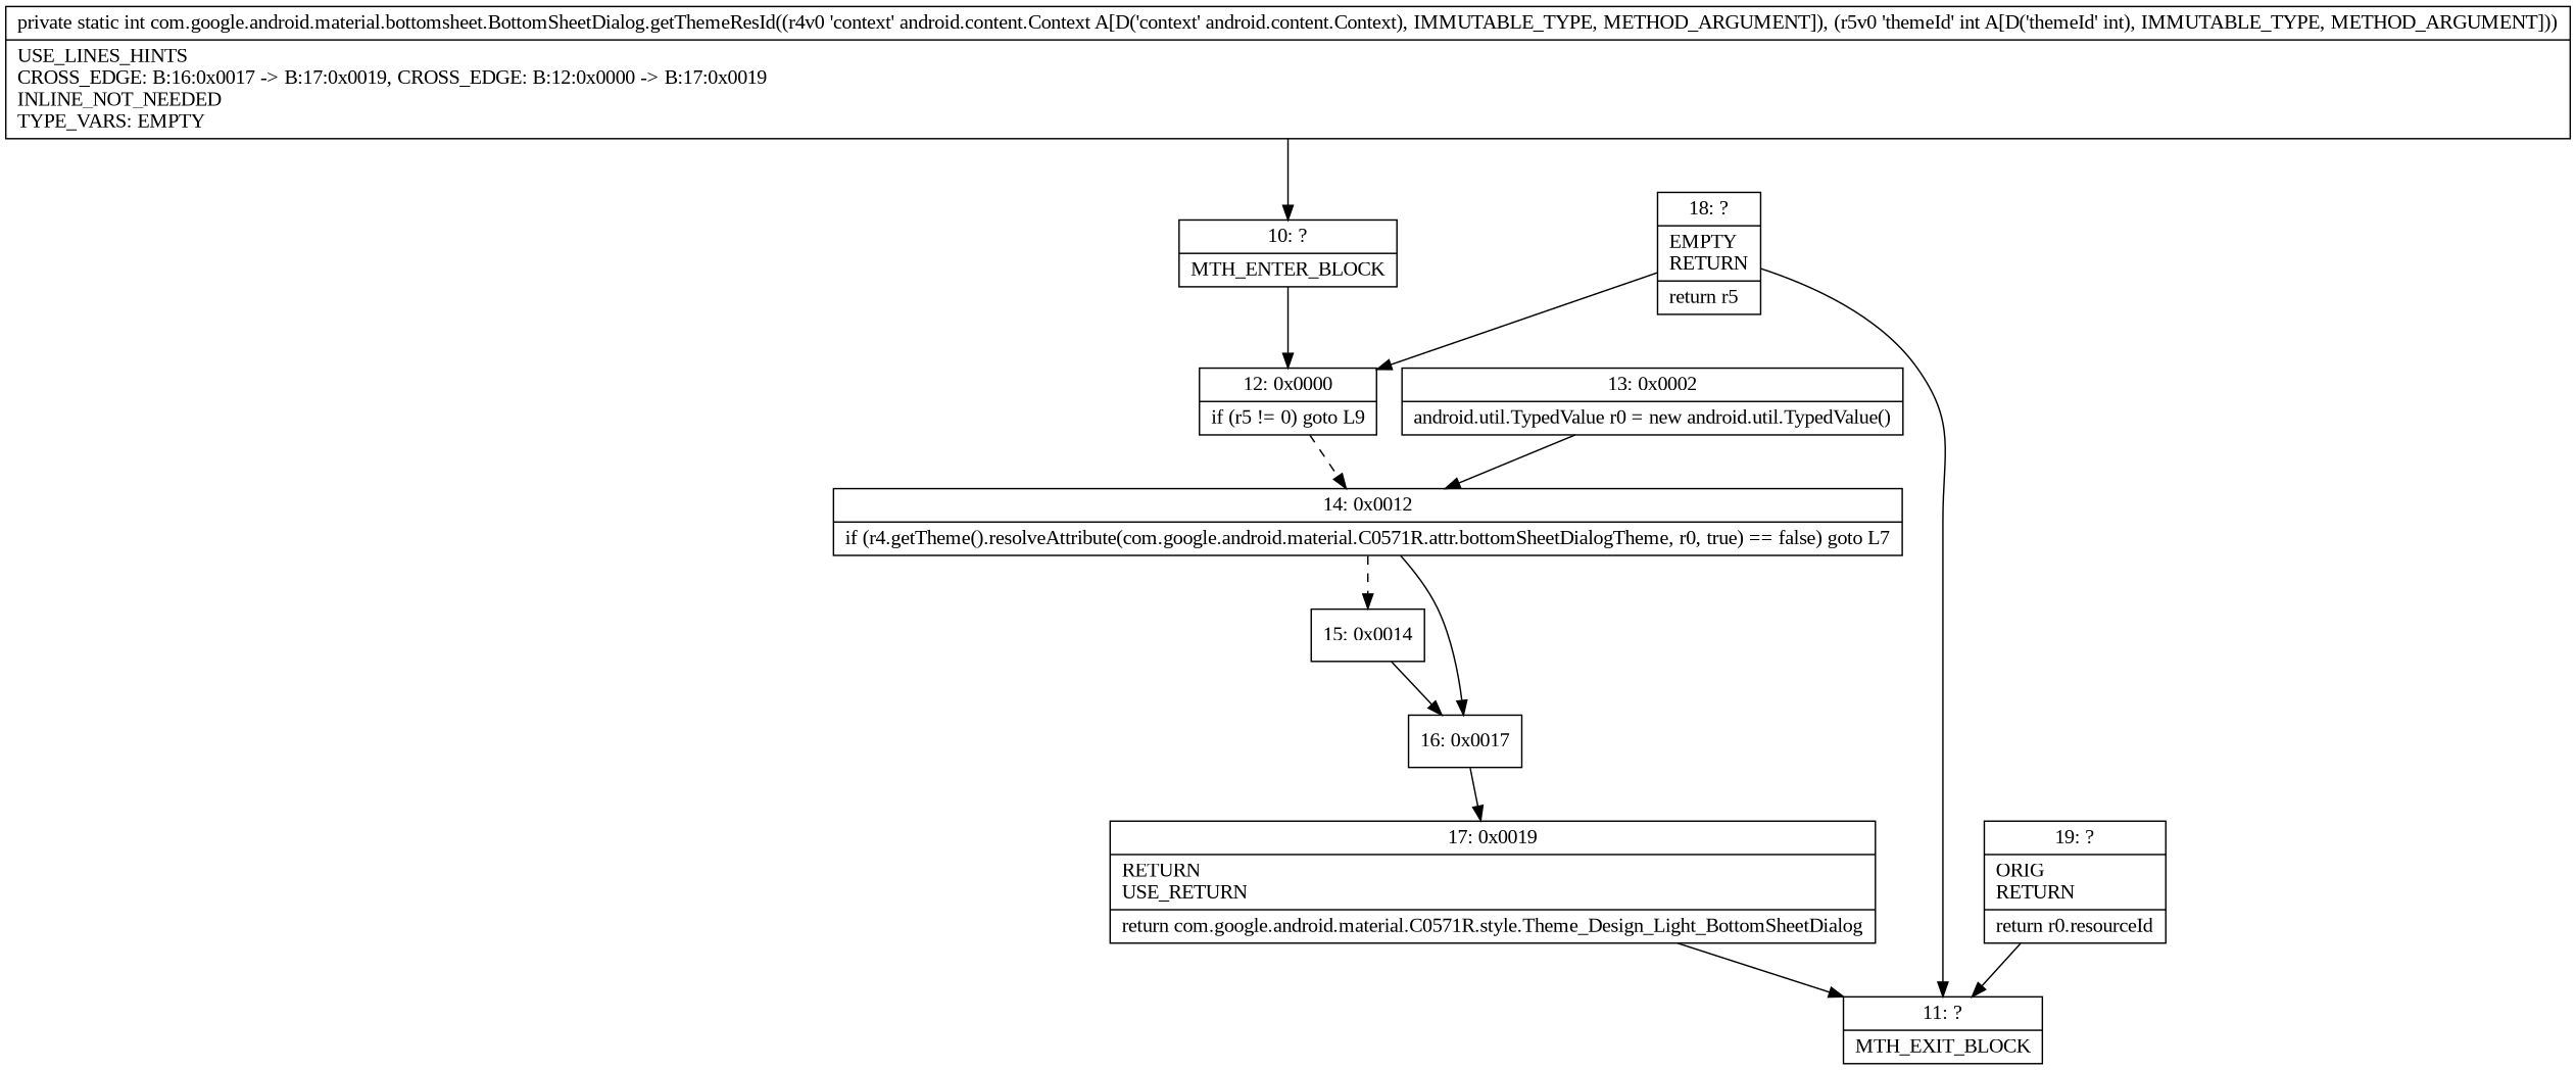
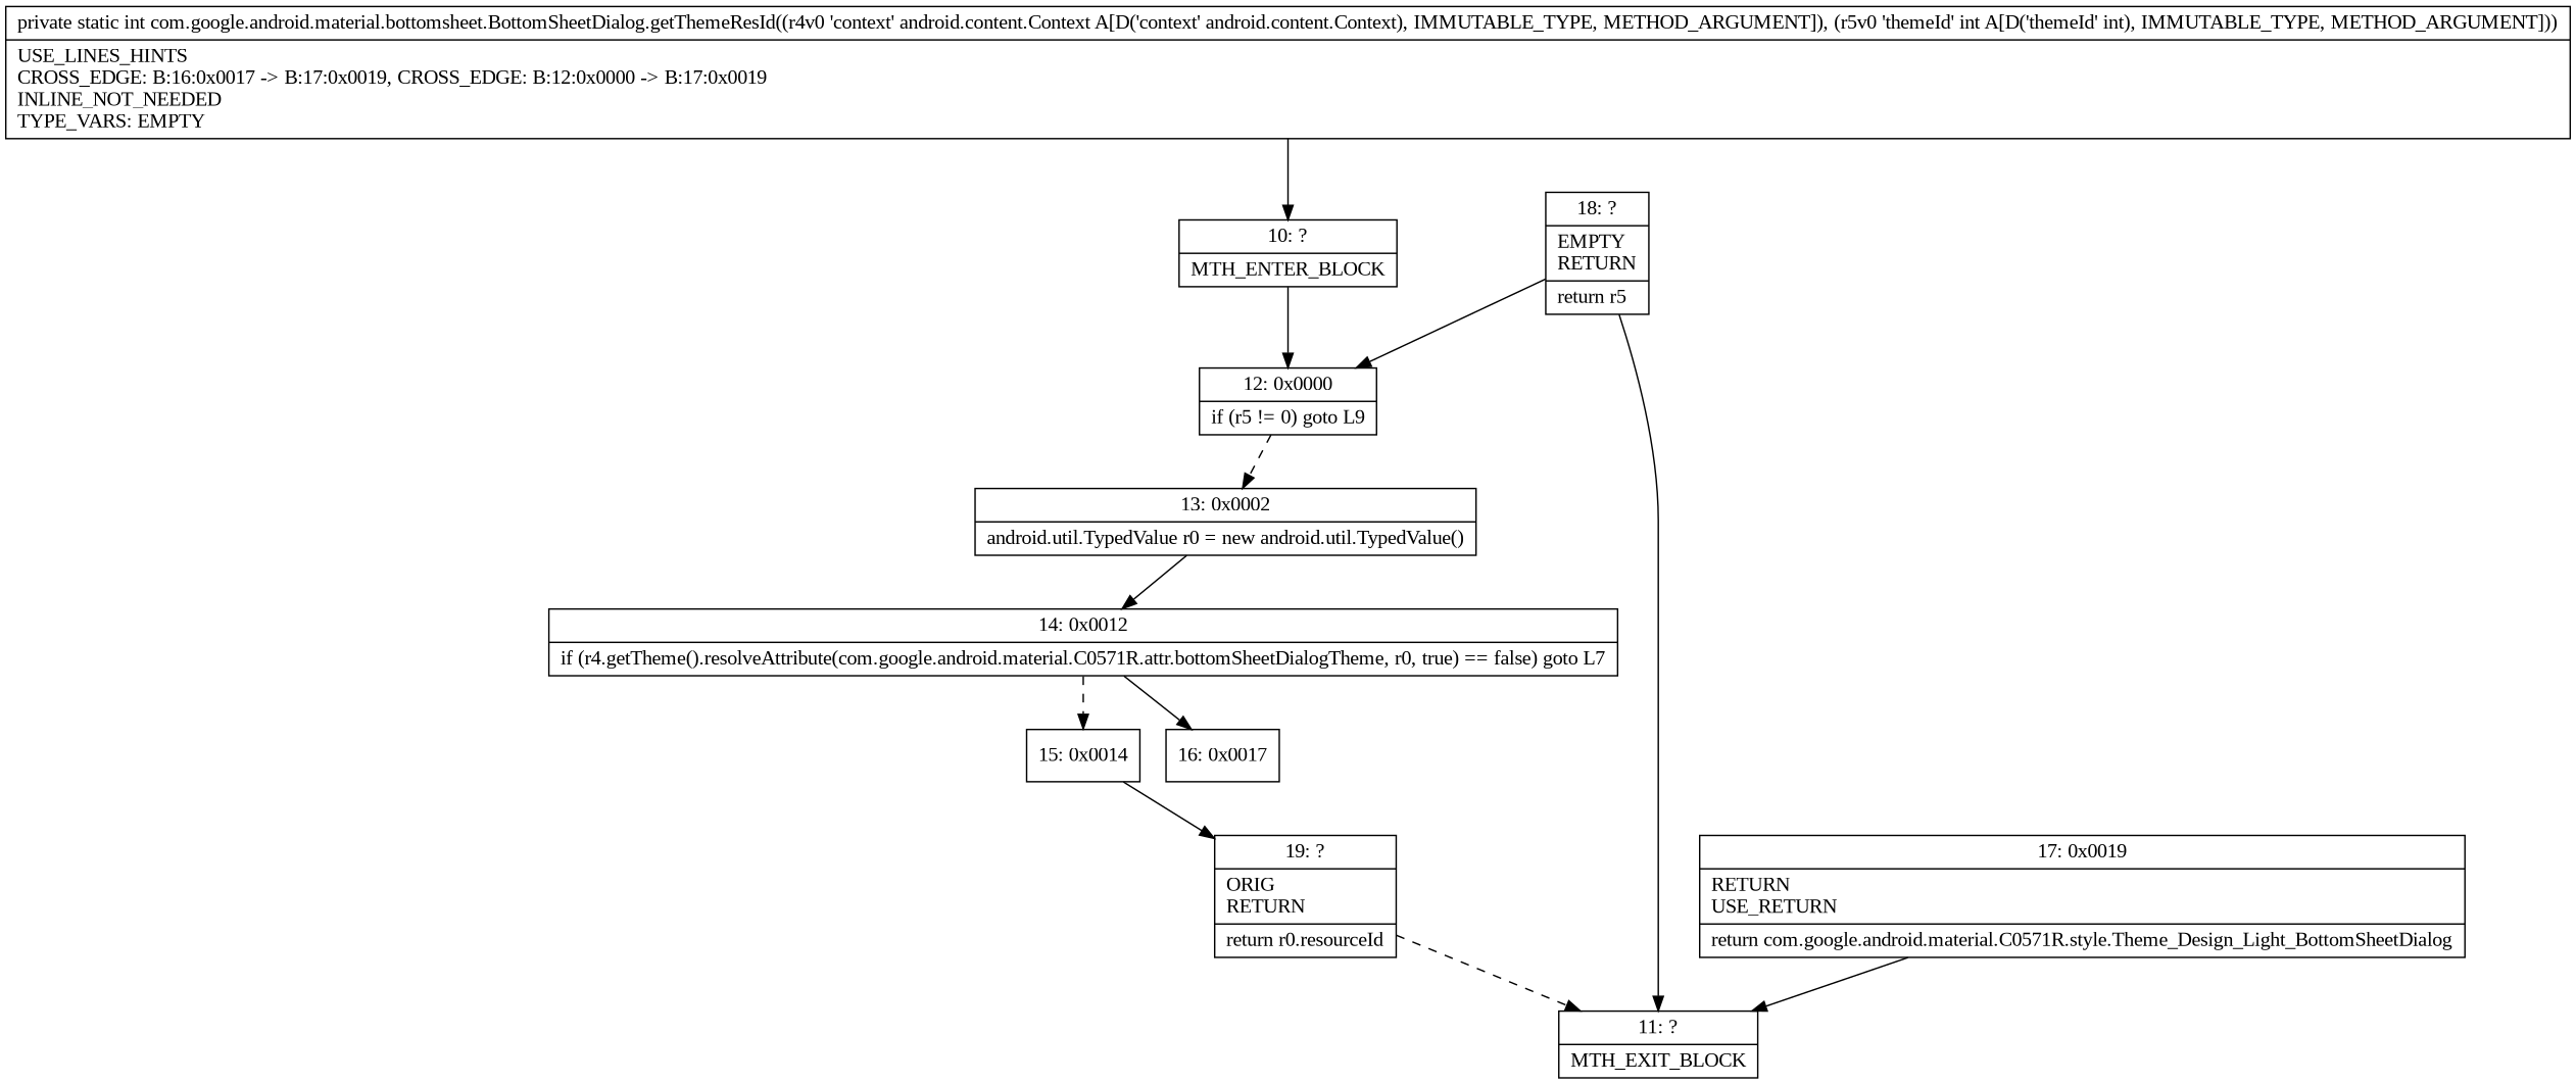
  digraph {
    fontname="Liberation Serif"
    node [fontname="Liberation Serif" shape=record]
    edge [fontname="Liberation Serif"]
    n1 [label="{10\:\ ?|MTH_ENTER_BLOCK\l}"]
    n2 [label="{12\:\ 0x0000|if (r5 != 0) goto L9\l}"]
    n3 [label="{13\:\ 0x0002|android.util.TypedValue r0 = new android.util.TypedValue()\l}"]
    n4 [label="{14\:\ 0x0012|if (r4.getTheme().resolveAttribute(com.google.android.material.C0571R.attr.bottomSheetDialogTheme, r0, true) == false) goto L7\l}"]
    n5 [label="{18\:\ ?|EMPTY\lRETURN\l|return r5\l}"]
    n6 [label="{11\:\ ?|MTH_EXIT_BLOCK\l}"]
    n7 [label="{15\:\ 0x0014}"]
    n8 [label="{16\:\ 0x0017}"]
    n9 [label="{19\:\ ?|ORIG\lRETURN\l|return r0.resourceId\l}"]
    n10 [label="{17\:\ 0x0019|RETURN\lUSE_RETURN\l|return com.google.android.material.C0571R.style.Theme_Design_Light_BottomSheetDialog\l}"]
    n11 [label="{private static int com.google.android.material.bottomsheet.BottomSheetDialog.getThemeResId((r4v0 'context' android.content.Context A[D('context' android.content.Context), IMMUTABLE_TYPE, METHOD_ARGUMENT]), (r5v0 'themeId' int A[D('themeId' int), IMMUTABLE_TYPE, METHOD_ARGUMENT]))  | USE_LINES_HINTS\lCROSS_EDGE: B:16:0x0017 \-\> B:17:0x0019, CROSS_EDGE: B:12:0x0000 \-\> B:17:0x0019\lINLINE_NOT_NEEDED\lTYPE_VARS: EMPTY\l}"]
    n1 -> n2
-   n2 -> n4 [style=dashed]
+   n2 -> n3 [style=dashed]
    n3 -> n4
    n4 -> n7 [style=dashed]
    n4 -> n8
    n5 -> n2
    n5 -> n6
-   n7 -> n8
-   n8 -> n10
-   n9 -> n6
+   n7 -> n9
+   n9 -> n6 [style=dashed]
    n10 -> n6
    n11 -> n1
  }
